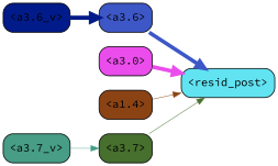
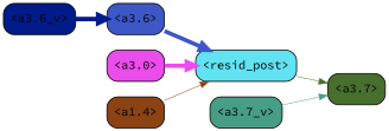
  strict digraph {
    fontname="Source Code Pro"
    rankdir=LR
    splines=true
    node [color=black fontname="Source Code Pro" shape=box style="filled, rounded"]
    edge [fontname="Source Code Pro" penwidth=0.6]
    "<a3.7>" [fillcolor="#476f2e"]
    "<resid_post>" [fillcolor="#61e3f2"]
    "<a3.6>" [fillcolor="#3d57c7"]
    "<a3.0>" [fillcolor="#ea4deb"]
    "<a1.4>" [fillcolor="#8b4314"]
    "<a3.7_v>" [fillcolor="#479d86"]
    "<a3.6_v>" [fillcolor="#021b8a"]
-   "<a3.7>" -> "<resid_post>" [color="#476f2e"]
+   "<resid_post>" -> "<a3.7>" [color="#476f2e"]
    "<a3.6>" -> "<resid_post>" [color="#3d57c7" penwidth=4.753257989883423]
    "<a3.0>" -> "<resid_post>" [color="#ea4deb" penwidth=4.90053927898407]
    "<a1.4>" -> "<resid_post>" [color="#8b4314"]
    "<a3.7_v>" -> "<a3.7>" [color="#479d86"]
    "<a3.6_v>" -> "<a3.6>" [color="#021b8a" penwidth=5.2550448179244995]
  }
